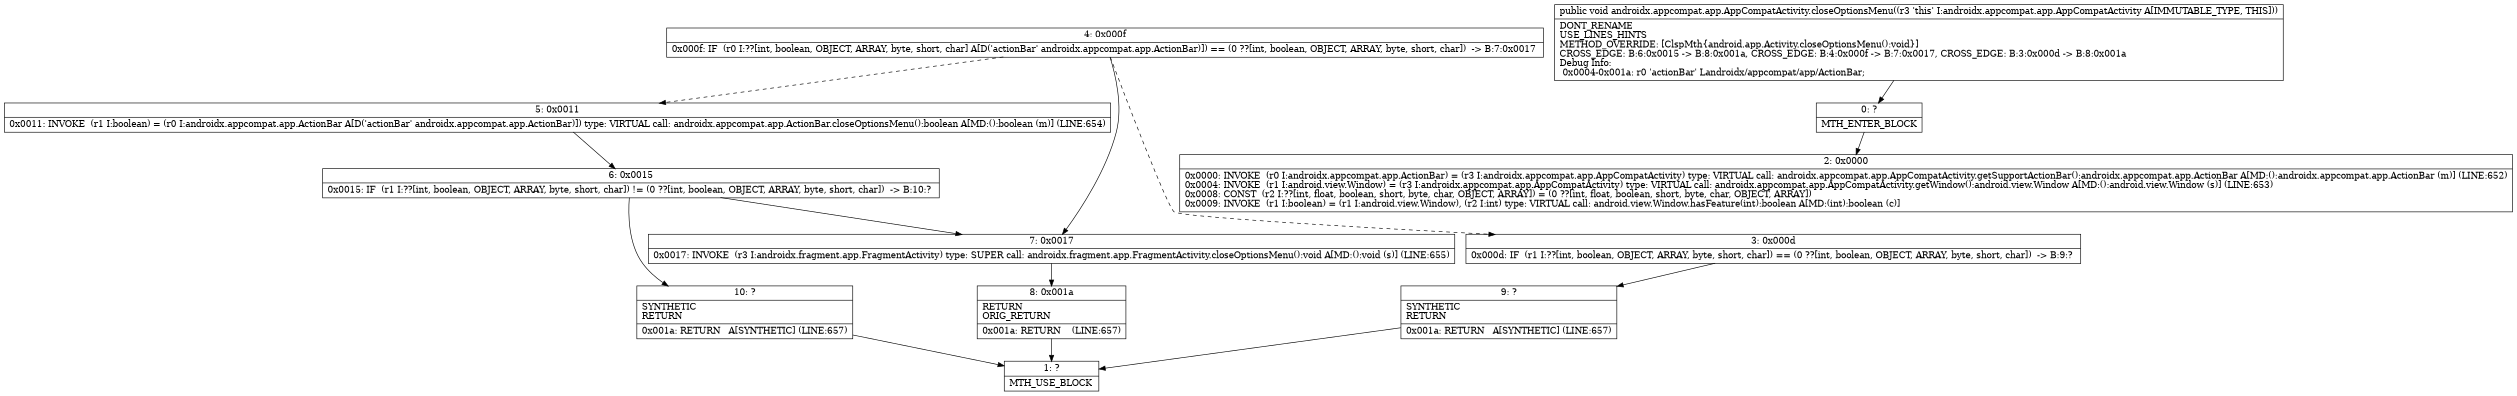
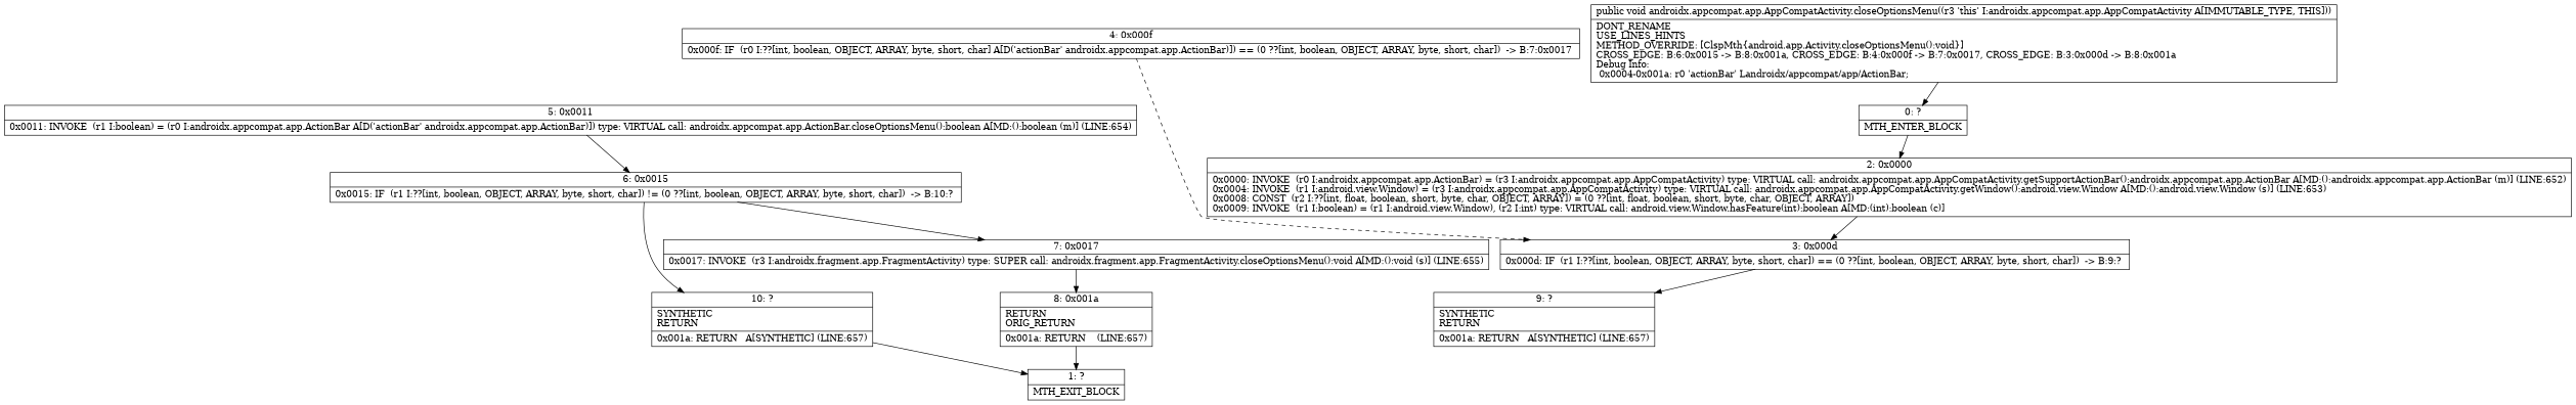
  digraph {
    fontname="DejaVu Serif"
    node [fontname="DejaVu Serif" shape=record]
    edge [fontname="DejaVu Serif"]
    n1 [label="{0\:\ ?|MTH_ENTER_BLOCK\l}"]
    n2 [label="{2\:\ 0x0000|0x0000: INVOKE  (r0 I:androidx.appcompat.app.ActionBar) = (r3 I:androidx.appcompat.app.AppCompatActivity) type: VIRTUAL call: androidx.appcompat.app.AppCompatActivity.getSupportActionBar():androidx.appcompat.app.ActionBar A[MD:():androidx.appcompat.app.ActionBar (m)] (LINE:652)\l0x0004: INVOKE  (r1 I:android.view.Window) = (r3 I:androidx.appcompat.app.AppCompatActivity) type: VIRTUAL call: androidx.appcompat.app.AppCompatActivity.getWindow():android.view.Window A[MD:():android.view.Window (s)] (LINE:653)\l0x0008: CONST  (r2 I:??[int, float, boolean, short, byte, char, OBJECT, ARRAY]) = (0 ??[int, float, boolean, short, byte, char, OBJECT, ARRAY]) \l0x0009: INVOKE  (r1 I:boolean) = (r1 I:android.view.Window), (r2 I:int) type: VIRTUAL call: android.view.Window.hasFeature(int):boolean A[MD:(int):boolean (c)]\l}"]
    n3 [label="{3\:\ 0x000d|0x000d: IF  (r1 I:??[int, boolean, OBJECT, ARRAY, byte, short, char]) == (0 ??[int, boolean, OBJECT, ARRAY, byte, short, char])  \-\> B:9:? \l}"]
    n4 [label="{9\:\ ?|SYNTHETIC\lRETURN\l|0x001a: RETURN   A[SYNTHETIC] (LINE:657)\l}"]
    n5 [label="{4\:\ 0x000f|0x000f: IF  (r0 I:??[int, boolean, OBJECT, ARRAY, byte, short, char] A[D('actionBar' androidx.appcompat.app.ActionBar)]) == (0 ??[int, boolean, OBJECT, ARRAY, byte, short, char])  \-\> B:7:0x0017 \l}"]
    n6 [label="{5\:\ 0x0011|0x0011: INVOKE  (r1 I:boolean) = (r0 I:androidx.appcompat.app.ActionBar A[D('actionBar' androidx.appcompat.app.ActionBar)]) type: VIRTUAL call: androidx.appcompat.app.ActionBar.closeOptionsMenu():boolean A[MD:():boolean (m)] (LINE:654)\l}"]
    n7 [label="{7\:\ 0x0017|0x0017: INVOKE  (r3 I:androidx.fragment.app.FragmentActivity) type: SUPER call: androidx.fragment.app.FragmentActivity.closeOptionsMenu():void A[MD:():void (s)] (LINE:655)\l}"]
-   n8 [label="{1\:\ ?|MTH_USE_BLOCK\l}"]
+   n8 [label="{1\:\ ?|MTH_EXIT_BLOCK\l}"]
    n9 [label="{6\:\ 0x0015|0x0015: IF  (r1 I:??[int, boolean, OBJECT, ARRAY, byte, short, char]) != (0 ??[int, boolean, OBJECT, ARRAY, byte, short, char])  \-\> B:10:? \l}"]
    n10 [label="{8\:\ 0x001a|RETURN\lORIG_RETURN\l|0x001a: RETURN    (LINE:657)\l}"]
    n11 [label="{10\:\ ?|SYNTHETIC\lRETURN\l|0x001a: RETURN   A[SYNTHETIC] (LINE:657)\l}"]
    n12 [label="{public void androidx.appcompat.app.AppCompatActivity.closeOptionsMenu((r3 'this' I:androidx.appcompat.app.AppCompatActivity A[IMMUTABLE_TYPE, THIS]))  | DONT_RENAME\lUSE_LINES_HINTS\lMETHOD_OVERRIDE: [ClspMth\{android.app.Activity.closeOptionsMenu():void\}]\lCROSS_EDGE: B:6:0x0015 \-\> B:8:0x001a, CROSS_EDGE: B:4:0x000f \-\> B:7:0x0017, CROSS_EDGE: B:3:0x000d \-\> B:8:0x001a\lDebug Info:\l  0x0004\-0x001a: r0 'actionBar' Landroidx\/appcompat\/app\/ActionBar;\l}"]
    n1 -> n2
+   n2 -> n3
    n3 -> n4
-   n4 -> n8
    n5 -> n3 [style=dashed]
-   n5 -> n6 [style=dashed]
-   n5 -> n7
    n6 -> n9
    n7 -> n10
    n9 -> n7 [style=solid]
    n9 -> n11
    n10 -> n8
    n11 -> n8
    n12 -> n1
  }
